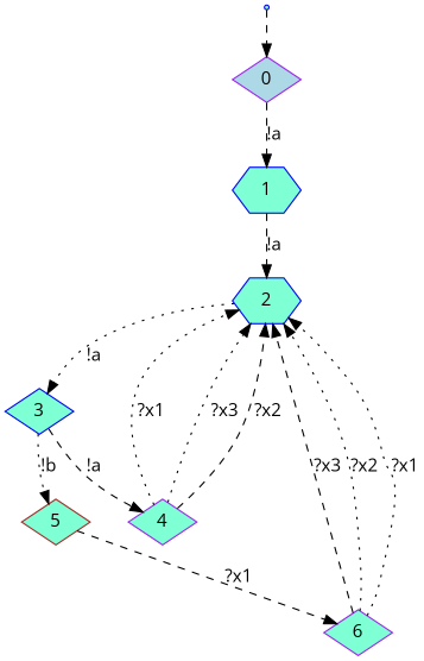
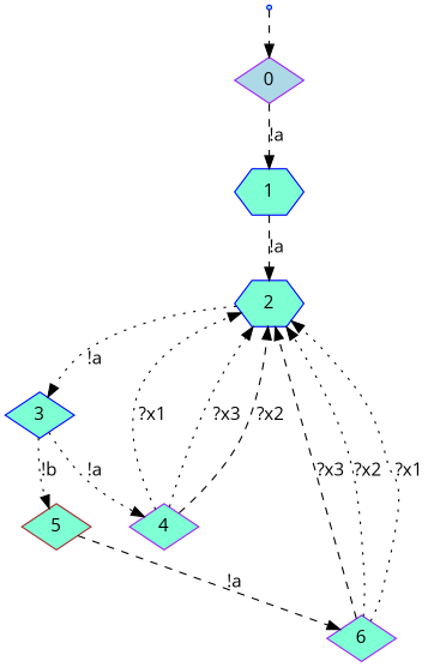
  digraph {
    fontname="Open Sans"
    node [color=blue fillcolor=aquamarine fontname="Open Sans" shape=diamond style=filled]
    edge [fontname="Open Sans" style=dotted]
    ENTRY [shape=point]
    0 [color=purple fillcolor=lightblue]
    1 [shape=hexagon]
    2 [shape=hexagon]
    3
    5 [color=brown]
    4 [color=purple]
    6 [color=purple]
    ENTRY -> 0 [style=dashed]
    0 -> 1 [label="!a" style=dashed]
    1 -> 2 [label="!a" style=dashed]
    2 -> 3 [label="!a"]
    3 -> 5 [label="!b"]
-   3 -> 4 [label="!a" style=dashed]
-   5 -> 6 [label="?x1" style=dashed]
+   3 -> 4 [label="!a"]
+   5 -> 6 [label="!a" style=dashed]
    4 -> 2 [label="?x1"]
    4 -> 2 [label="?x3"]
    4 -> 2 [label="?x2" style=dashed]
    6 -> 2 [label="?x3" style=dashed]
    6 -> 2 [label="?x2"]
    6 -> 2 [label="?x1"]
  }
